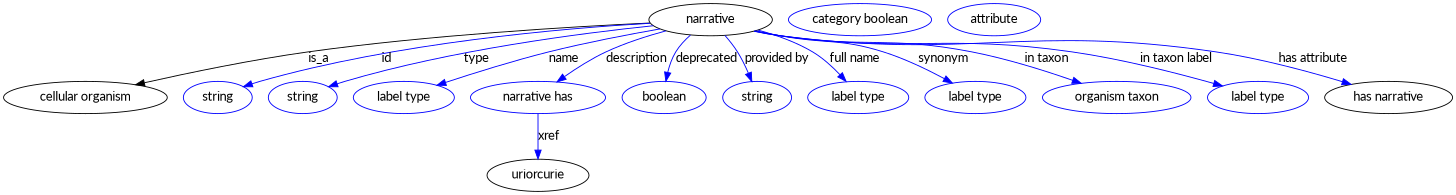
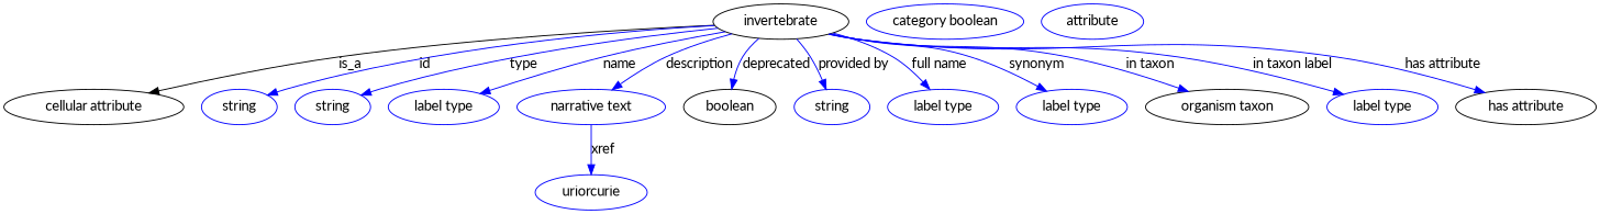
  digraph {
    fontname=Lato
    node [fontname=Lato color=blue]
    edge [fontname=Lato color=blue style=solid]
-   n1 [height=0.5 label=narrative width=1.9137 color=""]
-   "cellular organism" [height=0.5 width=2.5456 color=""]
+   n1 [height=0.5 label=invertebrate width=1.9137 color=""]
+   "cellular organism" [height=0.5 width=2.5456 label="cellular attribute" color=""]
    n3 [height=0.5 label=string width=1.0652]
    n4 [height=0.5 label=string width=1.0652]
    n5 [height=0.5 label="label type" width=1.5707]
-   n6 [height=0.5 label="narrative has" width=2.0943]
-   n7 [height=0.5 label=boolean width=1.2999]
+   n6 [height=0.5 label="narrative text" width=2.0943]
+   n7 [color=black height=0.5 label=boolean width=1.2999]
    n8 [height=0.5 label=string width=1.0652]
    n9 [height=0.5 label="label type" width=1.5707]
    n10 [height=0.5 label="label type" width=1.5707]
-   n11 [height=0.5 label="organism taxon" width=2.3109]
+   n11 [color=black height=0.5 label="organism taxon" width=2.3109]
    n12 [height=0.5 label="label type" width=1.5707]
-   "has attribute" [height=0.5 width=1.9859 label="has narrative" color=""]
-   n14 [color=black height=0.5 label=uriorcurie width=1.5887]
+   "has attribute" [height=0.5 width=1.9859 color=""]
+   n14 [height=0.5 label=uriorcurie width=1.5887]
    n15 [height=0.5 label="category boolean" width=2.0762]
    n16 [height=0.5 label=attribute width=1.4443]
    n1 -> "cellular organism" [label=is_a color="" style=""]
    n1 -> n3 [label=id]
    n1 -> n4 [label=type]
    n1 -> n5 [label=name]
    n1 -> n6 [label=description]
    n1 -> n7 [label=deprecated]
    n1 -> n8 [label="provided by"]
    n1 -> n9 [label="full name"]
    n1 -> n10 [label=synonym]
    n1 -> n11 [label="in taxon"]
    n1 -> n12 [label="in taxon label"]
    n1 -> "has attribute" [label="has attribute"]
    n6 -> n14 [label=xref]
  }
